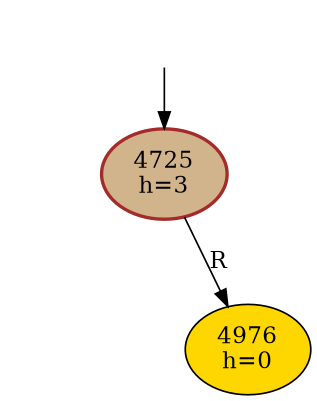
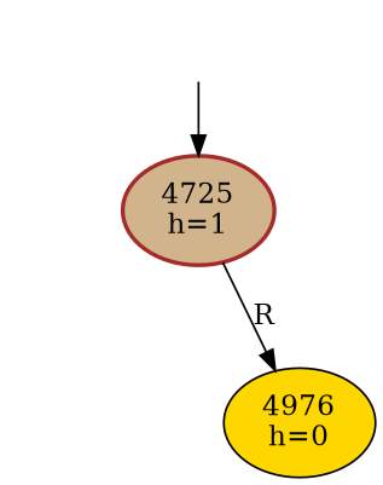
  digraph {
    fontname="DejaVu Serif"
    node [style=invis fontname="DejaVu Serif"]
    edge [fontname="DejaVu Serif"]
    DUMMY
-   n2 [label="4725\nh=3" penwidth=2 style=filled fillcolor=tan color=brown]
+   n2 [label="4725\nh=1" penwidth=2 style=filled fillcolor=tan color=brown]
    L_4725
    n4 [label="4976\nh=0" style=filled fillcolor=gold color=black]
    DUMMY -> n2
    n2 -> L_4725 [style=invis]
    n2 -> n4 [label=R]
  }
